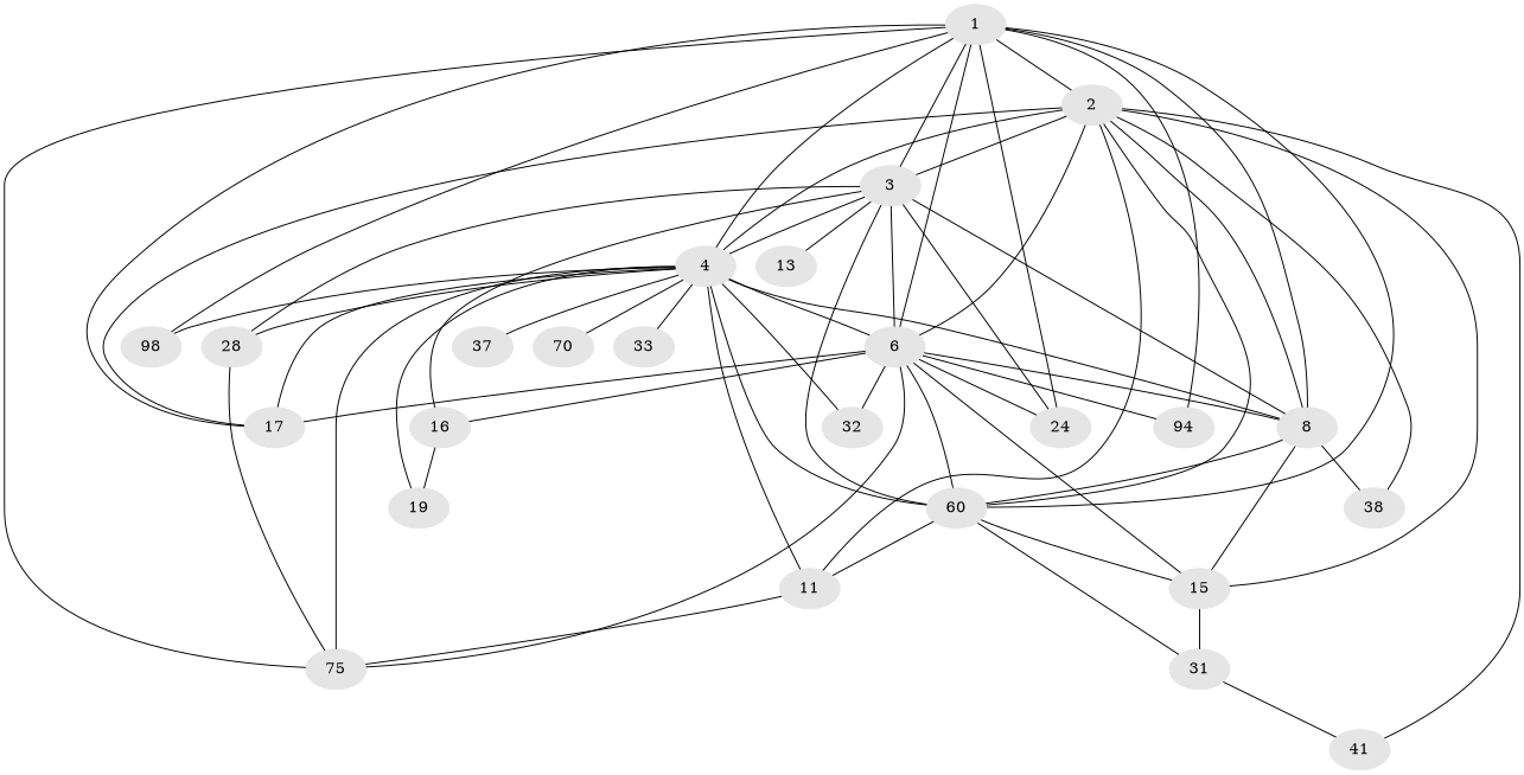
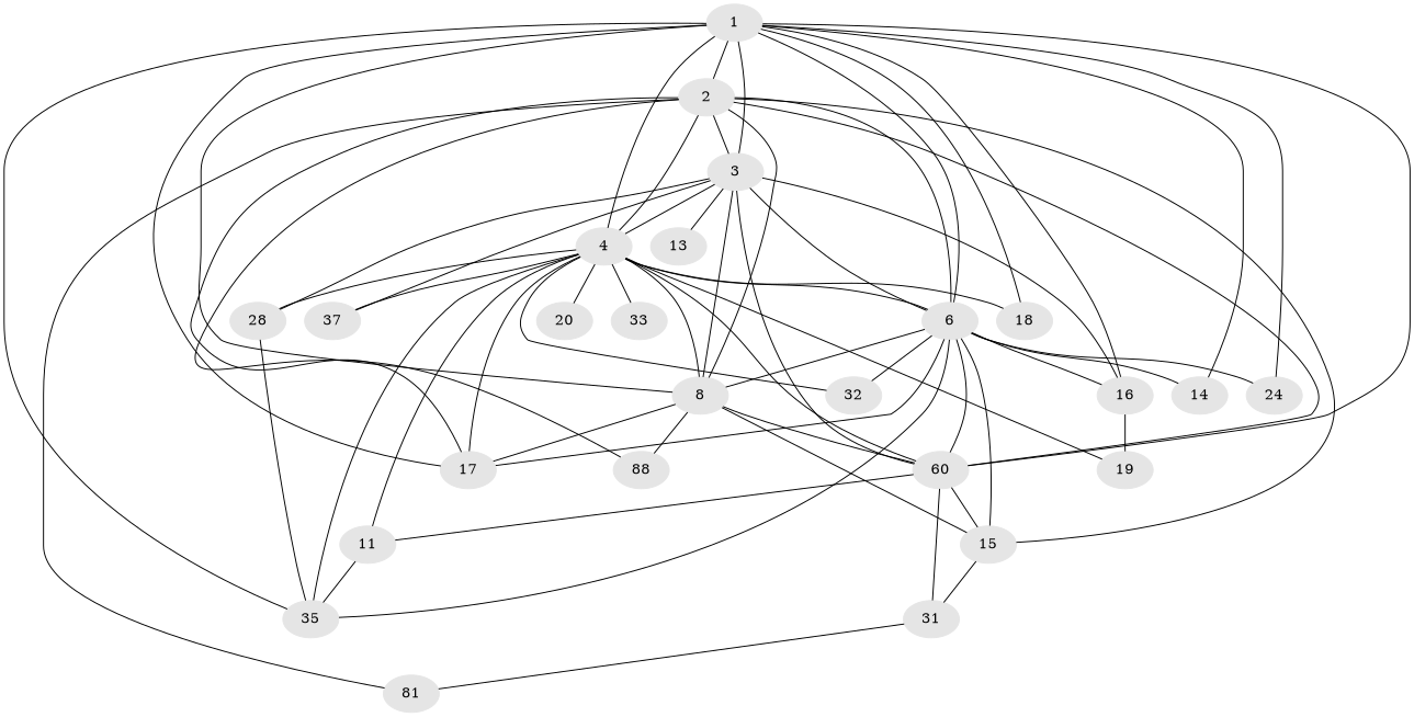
  graph {
    node [color=gray90 style=filled]
    2 [super="+23"]
    3 [super="+5"]
    4 [super="+25+26+7+12+39+21+30+46"]
    6 [super="+9+45"]
    8 [super="+43+40+22+42"]
    n6 [label=60]
    17 [super="+34"]
    11
    15 [super="+27"]
-   38
-   41
+   38 [label=88]
+   41 [label=81]
    1
-   14 [label=94]
+   14
    16 [super="+36"]
-   18 [label=98]
+   18
    24
-   35 [super="+47+48" label=75]
+   35 [super="+47+48"]
    13
    28
    37
    19
-   20 [label=70]
+   20
    32
    33
    31
    2 -- 3 [weight=2]
    2 -- 4 [weight=2]
    2 -- 6 [weight=2]
    2 -- 8
    2 -- n6
    2 -- 17
-   2 -- 11
    2 -- 15
    2 -- 38
    2 -- 41
    3 -- 4 [weight=6]
    3 -- 6 [weight=5]
    3 -- 8 [weight=4]
    3 -- n6 [weight=2]
    3 -- 16
    3 -- 13
    3 -- 28
-   3 -- 24
+   3 -- 37
    4 -- 6 [weight=6]
    4 -- 8 [weight=2]
    4 -- n6 [weight=3]
    4 -- 17
    4 -- 11
    4 -- 18
    4 -- 35
    4 -- 28
    4 -- 37
    4 -- 19
    4 -- 20
    4 -- 32
    4 -- 33
    6 -- 8 [weight=2]
    6 -- n6 [weight=2]
    6 -- 17
    6 -- 15
    6 -- 14
    6 -- 16
    6 -- 24
    6 -- 35
    6 -- 32
    8 -- n6
+   8 -- 17
    8 -- 15
    8 -- 38
    n6 -- 11
    n6 -- 15
    n6 -- 31
    11 -- 35
    15 -- 31
    1 -- 2 [weight=2]
    1 -- 3 [weight=2]
    1 -- 4 [weight=3]
    1 -- 6 [weight=2]
    1 -- 8 [weight=2]
    1 -- n6
    1 -- 17
    1 -- 14
+   1 -- 16
    1 -- 18
    1 -- 24
    1 -- 35
    16 -- 19
    28 -- 35
    31 -- 41
  }
